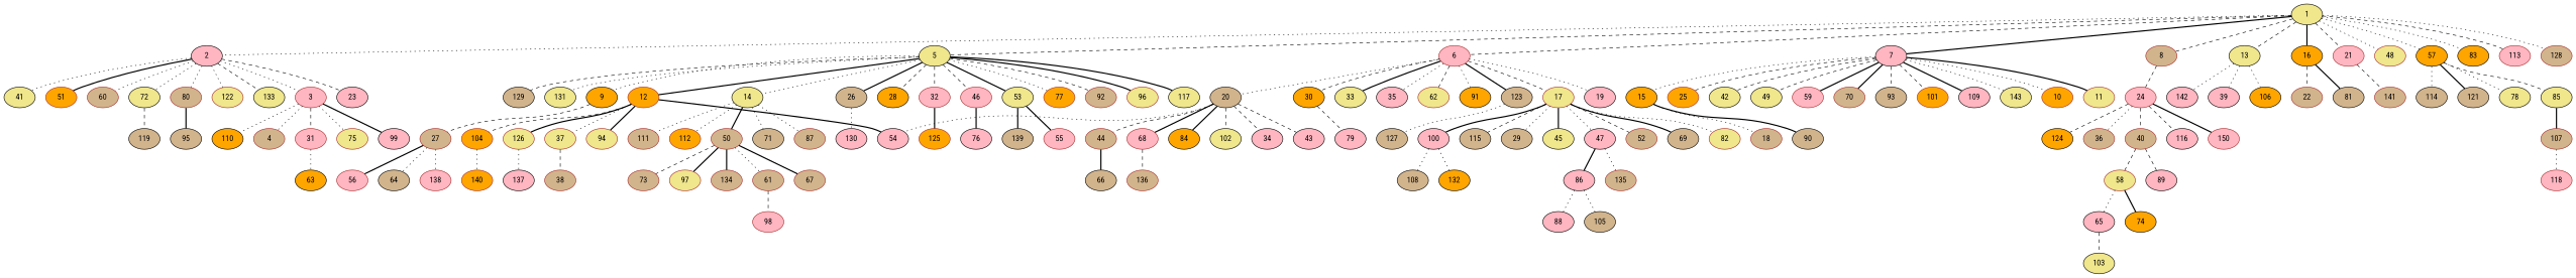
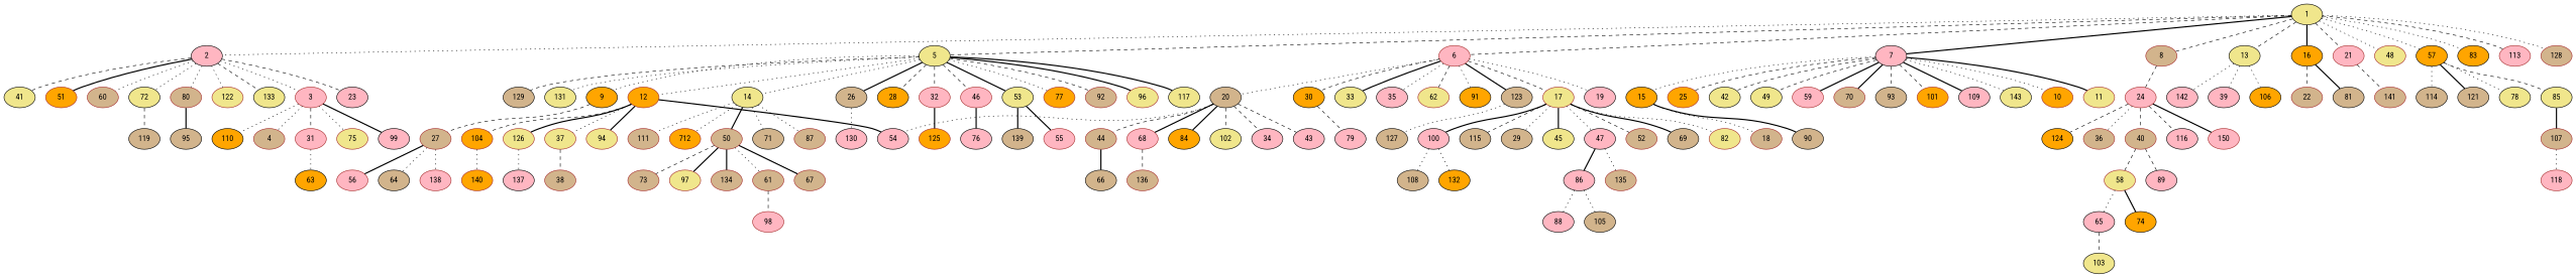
  graph {
    fontname="Roboto Condensed"
    node [color=black fillcolor=tan fontname="Roboto Condensed" style=filled]
    edge [fontname="Roboto Condensed" style=dotted]
    1 [fillcolor=khaki]
    2 [fillcolor=lightpink]
    5 [fillcolor=khaki]
    6 [color=brown fillcolor=lightpink]
    7 [fillcolor=lightpink]
    8 [color=brown]
    13 [fillcolor=khaki]
    16 [fillcolor=orange]
    21 [color=brown fillcolor=lightpink]
    48 [color=brown fillcolor=khaki]
    57 [fillcolor=orange]
    83 [fillcolor=orange]
    113 [color=brown fillcolor=lightpink]
    128 [color=brown]
    3 [color=brown fillcolor=lightpink]
    23 [fillcolor=lightpink]
    41 [fillcolor=khaki]
    51 [color=brown fillcolor=orange]
    60 [color=brown]
    72 [fillcolor=khaki]
    80 [color=brown]
    122 [color=brown fillcolor=khaki]
    133 [fillcolor=khaki]
    9 [fillcolor=orange]
    12 [color=brown fillcolor=orange]
    14 [fillcolor=khaki]
    26
    28 [fillcolor=orange]
    32 [color=brown fillcolor=lightpink]
    46 [color=brown fillcolor=lightpink]
    53 [fillcolor=khaki]
    77 [color=brown fillcolor=orange]
    92 [color=brown]
    96 [color=brown fillcolor=khaki]
    117 [fillcolor=khaki]
    129
    131 [fillcolor=khaki]
    17 [color=brown fillcolor=khaki]
    19 [fillcolor=lightpink]
    20
    30 [fillcolor=orange]
    33 [fillcolor=khaki]
    35 [fillcolor=lightpink]
    62 [color=brown fillcolor=khaki]
    91 [fillcolor=orange]
    123
    10 [color=brown fillcolor=orange]
    11 [color=brown fillcolor=khaki]
    15 [fillcolor=orange]
    25 [color=brown fillcolor=orange]
    42 [fillcolor=khaki]
    49 [fillcolor=khaki]
    59 [color=brown fillcolor=lightpink]
    70 [color=brown]
    93
    101 [color=brown fillcolor=orange]
    109 [fillcolor=lightpink]
    143 [fillcolor=khaki]
    24 [color=brown fillcolor=lightpink]
    39 [fillcolor=lightpink]
    106 [fillcolor=orange]
    142 [fillcolor=lightpink]
    22 [color=brown]
    81
    141 [color=brown]
    78 [fillcolor=khaki]
    85 [fillcolor=khaki]
    114
    121
    4 [color=brown]
    31 [color=brown fillcolor=lightpink]
    75 [color=brown fillcolor=khaki]
    99 [fillcolor=lightpink]
    110 [fillcolor=orange]
    119
    95
    63 [fillcolor=orange]
    27 [color=brown]
    37 [color=brown fillcolor=khaki]
    54 [fillcolor=lightpink]
    94 [color=brown fillcolor=khaki]
    104 [color=brown fillcolor=orange]
    126 [color=brown fillcolor=khaki]
    50 [color=brown]
    71
    87 [color=brown]
    111 [color=brown]
-   112 [color=brown fillcolor=orange]
+   112 [color=brown fillcolor=orange label=712]
    130 [fillcolor=lightpink]
    125 [color=brown fillcolor=orange]
    76 [fillcolor=lightpink]
    55 [color=brown fillcolor=lightpink]
    139
    29
    45 [fillcolor=khaki]
    47 [fillcolor=lightpink]
    52 [color=brown]
    69
    82 [color=brown fillcolor=khaki]
    100 [fillcolor=lightpink]
    115
    34 [fillcolor=lightpink]
    43 [fillcolor=lightpink]
    44 [color=brown]
    68 [color=brown fillcolor=lightpink]
    84 [fillcolor=orange]
    102 [fillcolor=khaki]
    79 [fillcolor=lightpink]
    127
    18 [color=brown]
    90
    36 [color=brown]
    40 [color=brown]
    116 [fillcolor=lightpink]
    n115 [color=brown fillcolor=lightpink label=150]
    124 [fillcolor=orange]
    56 [color=brown fillcolor=lightpink]
    64
    138 [color=brown fillcolor=lightpink]
    38 [color=brown]
    140 [color=brown fillcolor=orange]
    137 [fillcolor=lightpink]
    61 [color=brown]
    67 [color=brown]
    73 [color=brown]
    97 [color=brown fillcolor=khaki]
    134 [color=brown]
    86 [fillcolor=lightpink]
    135 [color=brown]
    108
    132 [fillcolor=orange]
    66
    136 [color=brown]
    58 [color=brown fillcolor=khaki]
    89 [fillcolor=lightpink]
    65 [fillcolor=lightpink]
    74 [fillcolor=orange]
    88 [fillcolor=lightpink]
    105
    98 [color=brown fillcolor=lightpink]
    107 [color=brown]
    103 [fillcolor=khaki]
    118 [color=brown fillcolor=lightpink]
    1 -- 2
    1 -- 5 [style=dashed]
    1 -- 6 [style=dashed]
    1 -- 7 [style=bold]
    1 -- 8 [style=dashed]
    1 -- 13 [style=dashed]
    1 -- 16 [style=bold]
    1 -- 21 [style=dashed]
    1 -- 48
    1 -- 57
    1 -- 83
    1 -- 113 [style=dashed]
    1 -- 128
    2 -- 3
    2 -- 23 [style=dashed]
-   2 -- 41
+   2 -- 41 [style=dashed]
    2 -- 51 [style=bold]
    2 -- 60
    2 -- 72
    2 -- 80
    2 -- 122
    2 -- 133 [style=dashed]
    5 -- 9
-   5 -- 12 [style=bold]
+   5 -- 12
    5 -- 14
    5 -- 26 [style=bold]
    5 -- 28 [style=dashed]
    5 -- 32 [style=dashed]
    5 -- 46 [style=dashed]
    5 -- 53 [style=bold]
    5 -- 77
    5 -- 92 [style=dashed]
    5 -- 96 [style=bold]
    5 -- 117 [style=bold]
    5 -- 129 [style=dashed]
    5 -- 131
    6 -- 17 [style=dashed]
    6 -- 19
    6 -- 20
    6 -- 30 [style=dashed]
    6 -- 33 [style=bold]
    6 -- 35
    6 -- 62 [style=dashed]
    6 -- 91
    6 -- 123 [style=bold]
    7 -- 10
    7 -- 11 [style=bold]
    7 -- 15
    7 -- 25 [style=dashed]
    7 -- 42 [style=dashed]
    7 -- 49 [style=dashed]
    7 -- 59 [style=bold]
    7 -- 70 [style=bold]
    7 -- 93 [style=dashed]
    7 -- 101 [style=dashed]
    7 -- 109 [style=bold]
    7 -- 143
    8 -- 24 [style=dashed]
    13 -- 39
    13 -- 106
    13 -- 142
    16 -- 22 [style=dashed]
    16 -- 81 [style=bold]
    21 -- 141 [style=dashed]
    57 -- 78
    57 -- 85 [style=dashed]
    57 -- 114
    57 -- 121 [style=bold]
    3 -- 4
    3 -- 31 [style=dashed]
    3 -- 75
    3 -- 99 [style=bold]
    3 -- 110
    72 -- 119 [style=dashed]
    80 -- 95 [style=bold]
    9 -- 27 [style=dashed]
    12 -- 37
    12 -- 54 [style=bold]
    12 -- 94 [style=bold]
    12 -- 104 [style=dashed]
    12 -- 126 [style=bold]
    14 -- 50 [style=bold]
    14 -- 71
    14 -- 87
    14 -- 111
    14 -- 112
    26 -- 130
    32 -- 125 [style=bold]
    46 -- 76 [style=bold]
    53 -- 55 [style=bold]
    53 -- 139 [style=bold]
    17 -- 29
    17 -- 45 [style=bold]
    17 -- 47
    17 -- 52 [style=dashed]
    17 -- 69 [style=bold]
    17 -- 82
    17 -- 100 [style=bold]
    17 -- 115 [style=dashed]
    20 -- 54
    20 -- 34 [style=dashed]
    20 -- 43 [style=dashed]
    20 -- 44 [style=dashed]
    20 -- 68 [style=bold]
    20 -- 84 [style=bold]
    20 -- 102 [style=dashed]
    30 -- 79 [style=dashed]
    123 -- 127
    15 -- 18
    15 -- 90 [style=bold]
    24 -- 36
    24 -- 40 [style=dashed]
    24 -- 116 [style=dashed]
    24 -- n115 [style=bold]
    24 -- 124 [style=dashed]
    85 -- 107 [style=bold]
    31 -- 63
    27 -- 56 [style=bold]
    27 -- 64
    27 -- 138
    37 -- 38 [style=dashed]
    104 -- 140
    126 -- 137
    50 -- 61
    50 -- 67 [style=bold]
    50 -- 73 [style=dashed]
    50 -- 97 [style=bold]
    50 -- 134 [style=bold]
    47 -- 86 [style=bold]
    47 -- 135
    100 -- 108
    100 -- 132
    44 -- 66 [style=bold]
    68 -- 136 [style=dashed]
    40 -- 58 [style=dashed]
    40 -- 89 [style=dashed]
    61 -- 98 [style=dashed]
    86 -- 88
    86 -- 105
    58 -- 65
    58 -- 74 [style=bold]
    65 -- 103 [style=dashed]
    107 -- 118
  }
